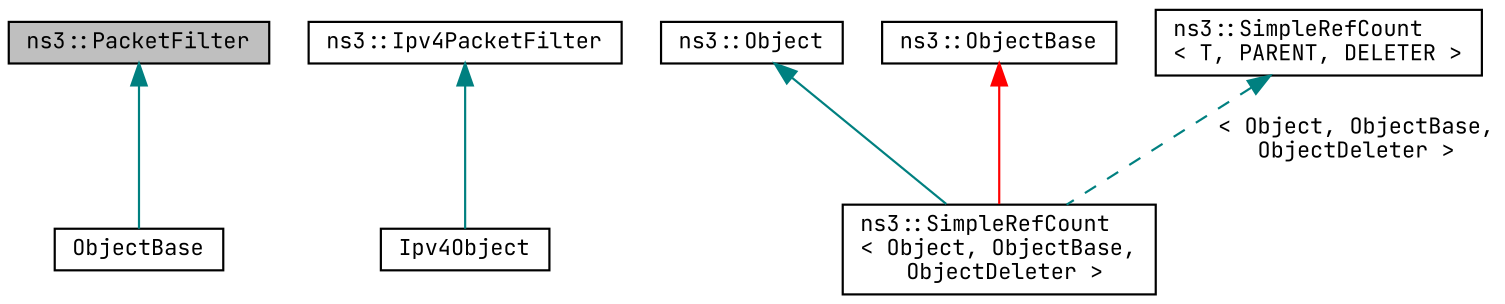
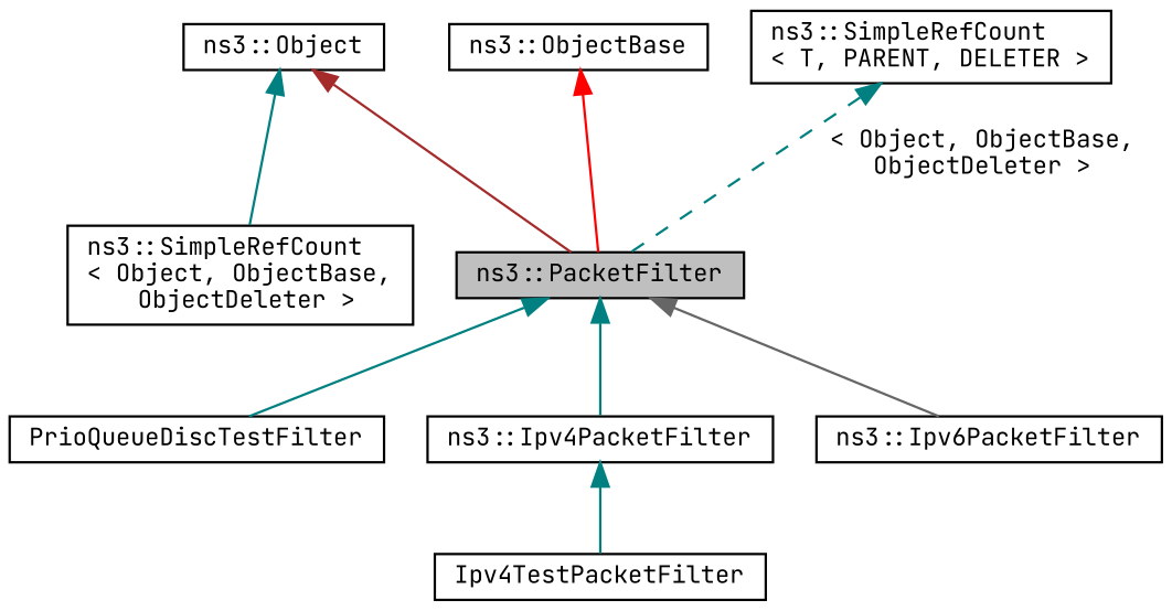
  digraph {
    fontname="JetBrains Mono"
    node [color=black fillcolor=white fontname="JetBrains Mono" fontsize=10 shape=record style=filled]
    edge [color=teal dir=back fontname="JetBrains Mono" fontsize=10 labelfontname=Helvetica labelfontsize=10 style=solid]
    n1 [fillcolor=grey75 fontcolor=black height=0.2 label="ns3::PacketFilter" width=0.4]
-   n2 [height=0.2 label=ObjectBase width=0.4]
+   n2 [height=0.2 label=PrioQueueDiscTestFilter width=0.4]
    n3 [height=0.2 label="ns3::Ipv4PacketFilter" width=0.4]
-   n5 [height=0.2 label=Ipv4Object width=0.4]
+   n4 [height=0.2 label="ns3::Ipv6PacketFilter" width=0.4]
+   n5 [height=0.2 label=Ipv4TestPacketFilter width=0.4]
    n6 [height=0.2 label="ns3::Object" width=0.4]
    n7 [height=0.2 label="ns3::SimpleRefCount\l\< Object, ObjectBase,\l ObjectDeleter \>" width=0.4]
    n8 [height=0.2 label="ns3::ObjectBase" width=0.4]
    n9 [height=0.2 label="ns3::SimpleRefCount\l\< T, PARENT, DELETER \>" width=0.4]
    n1 -> n2
+   n1 -> n3
+   n1 -> n4 [color=gray40]
    n3 -> n5
+   n6 -> n1 [color=brown]
    n6 -> n7
-   n8 -> n7 [color=red]
-   n9 -> n7 [label=" \< Object, ObjectBase,\l ObjectDeleter \>" style=dashed]
+   n8 -> n1 [color=red]
+   n9 -> n1 [label=" \< Object, ObjectBase,\l ObjectDeleter \>" style=dashed]
  }
